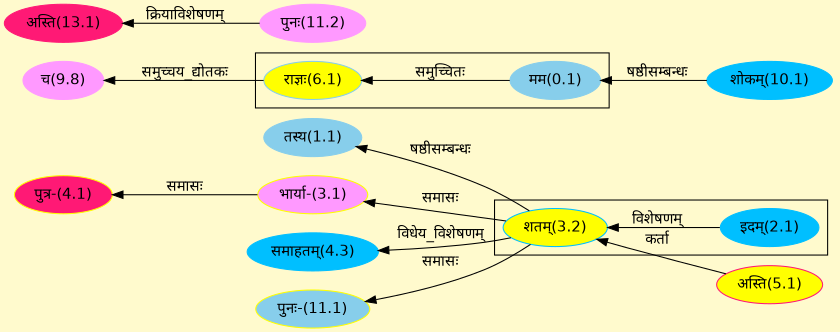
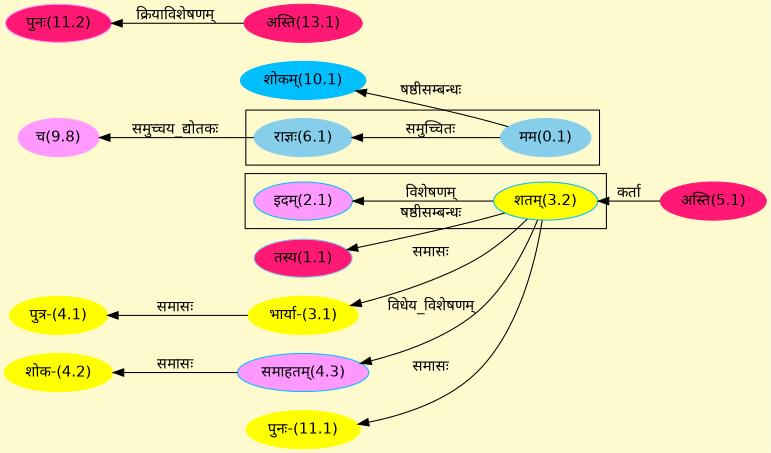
  digraph {
    bgcolor=lemonchiffon1
    compound=true
    fontname="DejaVu Sans"
    rankdir=LR
    node [color="#00BFFF" fontname="DejaVu Sans" style=filled]
    edge [dir=back fontname="DejaVu Sans"]
-   n1 [label="इदम्(2.1)"]
+   n1 [label="इदम्(2.1)" fillcolor="#FF99FF"]
    n2 [fillcolor="#FFFF00" label="शतम्(3.2)"]
-   n3 [color="#87CEEB" label="राज्ञः(6.1)" fillcolor="#FFFF00"]
+   n3 [color="#87CEEB" label="राज्ञः(6.1)"]
    n4 [color="#87CEEB" label="मम(0.1)"]
-   n5 [color="#FF1975" label="अस्ति(5.1)" fillcolor="#FFFF00"]
+   n5 [color="#FF1975" label="अस्ति(5.1)"]
    n6 [label="शोकम्(10.1)"]
-   n7 [color="#87CEEB" label="तस्य(1.1)"]
-   n8 [color="#FFFF00" label="भार्या-(3.1)" fillcolor="#FF99FF"]
-   n9 [color="#FFFF00" label="पुत्र-(4.1)" fillcolor="#FF1975"]
-   n11 [label="समाहतम्(4.3)"]
+   n7 [color="#87CEEB" label="तस्य(1.1)" fillcolor="#FF1975"]
+   n8 [color="#FFFF00" label="भार्या-(3.1)"]
+   n9 [color="#FFFF00" label="पुत्र-(4.1)"]
+   n10 [color="#FFFF00" label="शोक-(4.2)"]
+   n11 [label="समाहतम्(4.3)" fillcolor="#FF99FF"]
    n12 [color="#FF1975" label="अस्ति(13.1)"]
    n13 [color="#FF99FF" label="च(9.8)"]
-   n14 [color="#FFFF00" label="पुनः-(11.1)" fillcolor="#87CEEB"]
-   n15 [color="#FF99FF" label="पुनः(11.2)"]
+   n14 [color="#FFFF00" label="पुनः-(11.1)"]
+   n15 [color="#FF99FF" label="पुनः(11.2)" fillcolor="#FF1975"]
    subgraph cluster_1 {
      n1
      n2
    }
    subgraph cluster_2 {
      n3
      n4
    }
-   n2 -> n1 [label="विशेषणम्"]
+   n1 -> n2 [label="विशेषणम्"]
    n2 -> n5 [label="कर्ता"]
    n3 -> n4 [label="समुच्चितः"]
-   n4 -> n6 [label="षष्ठीसम्बन्धः"]
+   n6 -> n4 [label="षष्ठीसम्बन्धः"]
    n7 -> n2 [label="षष्ठीसम्बन्धः"]
    n8 -> n2 [label="समासः"]
    n9 -> n8 [label="समासः"]
+   n10 -> n11 [label="समासः"]
    n11 -> n2 [label="विधेय_विशेषणम्"]
    n13 -> n3 [label="समुच्चय_द्योतकः"]
    n14 -> n2 [label="समासः"]
-   n12 -> n15 [label="क्रियाविशेषणम्"]
+   n15 -> n12 [label="क्रियाविशेषणम्"]
  }
